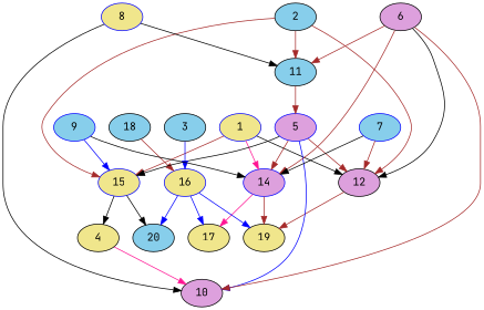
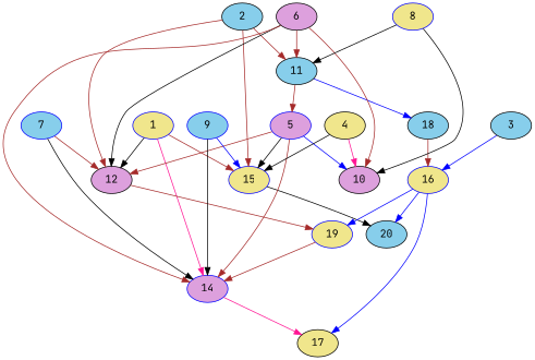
  digraph {
    fontname="JetBrains Mono"
    node [alpha=0.03 color=black fillcolor=khaki fontname="JetBrains Mono" style=filled]
    edge [color=brown fontname="JetBrains Mono"]
    1 [alpha=0.00 color=blue expect_size=23002112]
    12 [alpha=0.00 expect_size=30034944 fillcolor=plum]
    14 [color=blue expect_size=34584576 fillcolor=plum]
    15 [alpha=0.06 color=blue expect_size=16546816]
-   19 [alpha=0.02 expect_size=32317440]
+   19 [alpha=0.02 color=blue expect_size=32317440]
    17 [alpha=0.13 expect_size=31460352]
    20 [expect_size=18709504 fillcolor=skyblue]
    2 [alpha=0.19 expect_size=25445376 fillcolor=skyblue]
    11 [alpha=0.10 expect_size=29588480 fillcolor=skyblue]
    18 [alpha=0.10 expect_size=24258560 fillcolor=skyblue]
    5 [alpha=0.06 color=blue expect_size=20856832 fillcolor=plum]
    16 [alpha=0.07 color=blue expect_size=30027776]
    3 [expect_size=45988864 fillcolor=skyblue]
    4 [alpha=0.12 expect_size=51937280]
    10 [alpha=0.00 expect_size=38069248 fillcolor=plum]
    6 [alpha=0.01 expect_size=24406016 fillcolor=plum]
    7 [alpha=0.17 color=blue expect_size=18533376 fillcolor=skyblue]
    8 [color=blue expect_size=49607680]
    9 [alpha=0.14 color=blue expect_size=44015616 fillcolor=skyblue]
    1 -> 12 [color=black]
    1 -> 14 [color=deeppink]
    1 -> 15
    12 -> 19
-   14 -> 19
+   19 -> 14
    14 -> 17 [color=deeppink]
    15 -> 20 [color=black]
    2 -> 12
    2 -> 15
    2 -> 11
+   11 -> 18 [color=blue]
    11 -> 5
    18 -> 16
    5 -> 12
    5 -> 14
    5 -> 15 [color=black]
    5 -> 10 [color=blue]
    16 -> 19 [color=blue]
    16 -> 17 [color=blue]
    16 -> 20 [color=blue]
    3 -> 16 [color=blue]
-   15 -> 4 [color=black]
+   4 -> 15 [color=black]
    4 -> 10 [color=deeppink]
    6 -> 12 [color=black]
    6 -> 14
    6 -> 11
    6 -> 10
    7 -> 12
    7 -> 14 [color=black]
    8 -> 11 [color=black]
    8 -> 10 [color=black]
    9 -> 14 [color=black]
    9 -> 15 [color=blue]
  }
